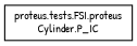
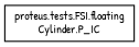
  digraph {
    rankdir=TB
    fontname="Patrick Hand"
-   n1 [color=black fillcolor=white fontname="Patrick Hand" fontsize=10 height=0.2 label="proteus.tests.FSI.proteus\lCylinder.P_IC" shape=record style=filled width=0.4]
+   n1 [color=black fillcolor=white fontname="Patrick Hand" fontsize=10 height=0.2 label="proteus.tests.FSI.floating\lCylinder.P_IC" shape=record style=filled width=0.4]
  }
